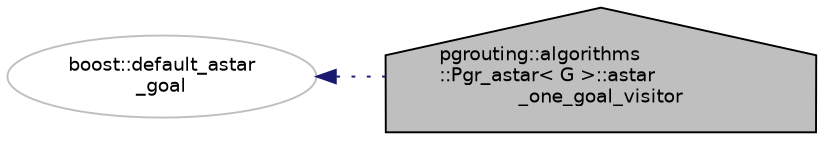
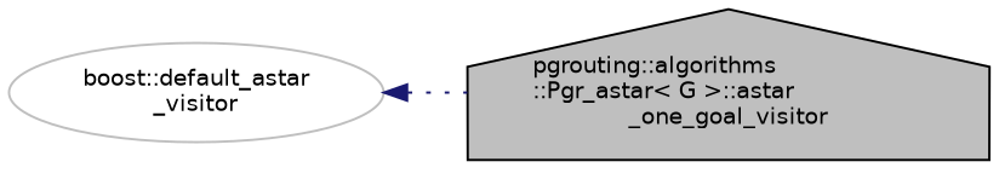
  digraph {
    rankdir=LR
    node [fontname=Helvetica fontsize=10 style=filled]
    n1 [color=black fillcolor=grey75 fontcolor=black height=0.2 label="pgrouting::algorithms\l::Pgr_astar\< G \>::astar\l_one_goal_visitor" shape=house width=0.4]
-   n2 [color=grey75 fillcolor=white height=0.2 label="boost::default_astar\l_goal" shape=ellipse width=0.4]
+   n2 [color=grey75 fillcolor=white height=0.2 label="boost::default_astar\l_visitor" shape=ellipse width=0.4]
    n2 -> n1 [color=midnightblue dir=back fontname=Helvetica fontsize=10 labelfontname=Helvetica labelfontsize=10 style=dotted]
  }
